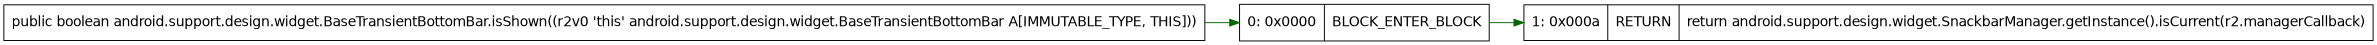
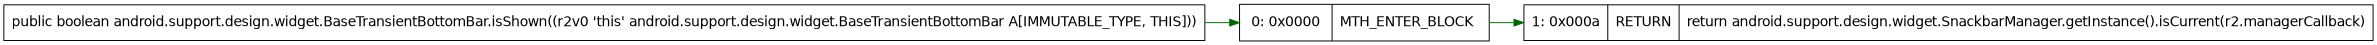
  digraph {
    rankdir=LR
    fontname="DejaVu Sans"
    node [shape=record fontname="DejaVu Sans"]
    edge [color=darkgreen fontname="DejaVu Sans"]
-   n1 [label="{0\:\ 0x0000|BLOCK_ENTER_BLOCK\l}"]
+   n1 [label="{0\:\ 0x0000|MTH_ENTER_BLOCK\l}"]
    n2 [label="{1\:\ 0x000a|RETURN\l|return android.support.design.widget.SnackbarManager.getInstance().isCurrent(r2.managerCallback)\l}"]
    n3 [label="{public boolean android.support.design.widget.BaseTransientBottomBar.isShown((r2v0 'this' android.support.design.widget.BaseTransientBottomBar A[IMMUTABLE_TYPE, THIS])) }"]
    n1 -> n2
    n3 -> n1
  }
